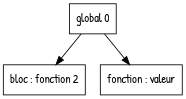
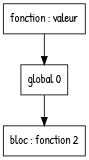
  digraph {
    fontname="Patrick Hand"
    node [fontname="Patrick Hand" shape=record]
    edge [fontname="Patrick Hand"]
    n1 [label="{ bloc : fonction  2\n	}"]
    n2 [label="{ fonction : valeur\n	}"]
    n3 [label="{ global 0\n	}"]
    n3 -> n1
-   n3 -> n2
+   n2 -> n3
  }
